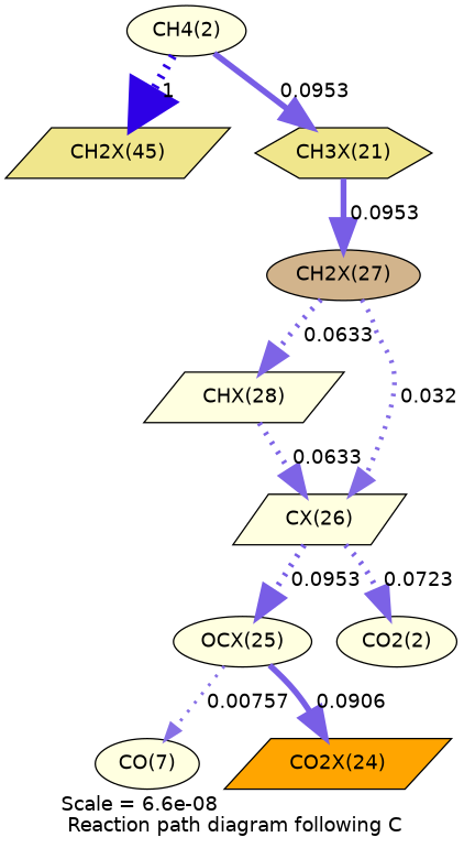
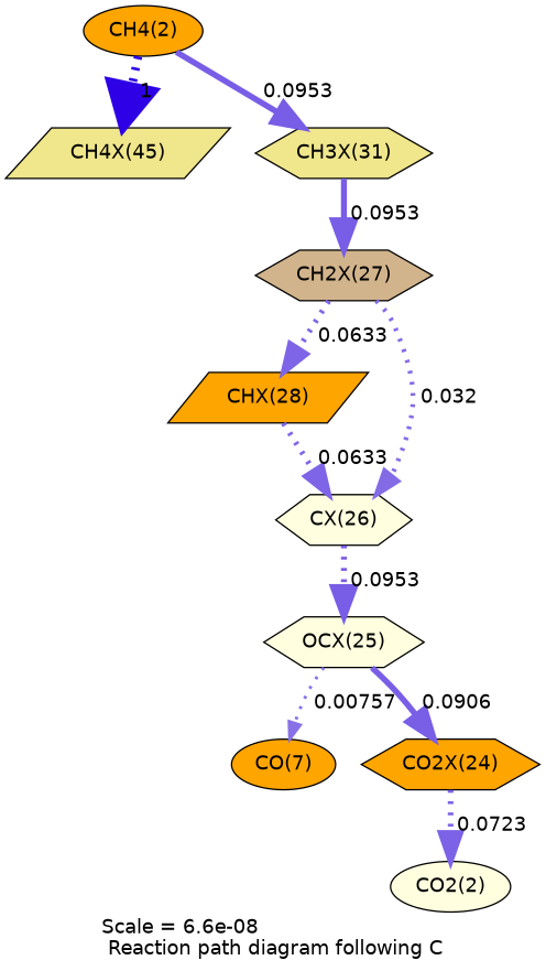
  digraph {
    fontname=Helvetica
    label="Scale = 6.6e-08\l Reaction path diagram following C"
    node [fillcolor=lightyellow fontname=Helvetica shape=ellipse style=filled]
    edge [arrowsize=2.11 color="0.7, 0.595, 0.9" fontname=Helvetica penwidth=4.23 style=dotted]
-   n1 [label="CH4(2)"]
-   n2 [fillcolor=khaki label="CH2X(45)" shape=parallelogram]
-   n3 [fillcolor=khaki label="CH3X(21)" shape=hexagon]
-   n4 [fillcolor=tan label="CH2X(27)"]
-   n5 [label="CHX(28)" shape=parallelogram]
-   n6 [label="CX(26)" shape=parallelogram]
-   n7 [label="OCX(25)"]
-   n8 [label="CO(7)"]
-   n9 [fillcolor=orange label="CO2X(24)" shape=parallelogram]
+   n1 [fillcolor=orange label="CH4(2)"]
+   n2 [fillcolor=khaki label="CH4X(45)" shape=parallelogram]
+   n3 [fillcolor=khaki label="CH3X(31)" shape=hexagon]
+   n4 [fillcolor=tan label="CH2X(27)" shape=hexagon]
+   n5 [fillcolor=orange label="CHX(28)" shape=parallelogram]
+   n6 [label="CX(26)" shape=hexagon]
+   n7 [label="OCX(25)" shape=hexagon]
+   n8 [fillcolor=orange label="CO(7)"]
+   n9 [fillcolor=orange label="CO2X(24)" shape=hexagon]
    n10 [label="CO2(2)"]
    n1 -> n2 [arrowsize=3 color="0.7, 1.5, 0.9" label=" 1" penwidth=6]
    n1 -> n3 [label=" 0.0953" style=solid]
    n3 -> n4 [label=" 0.0953" style=solid]
    n4 -> n5 [arrowsize=1.96 color="0.7, 0.563, 0.9" label=" 0.0633" penwidth=3.92]
    n4 -> n6 [arrowsize=1.7 color="0.7, 0.532, 0.9" label=" 0.032" penwidth=3.4]
    n5 -> n6 [arrowsize=1.96 color="0.7, 0.563, 0.9" label=" 0.0633" penwidth=3.92]
    n6 -> n7 [label=" 0.0953"]
    n7 -> n8 [arrowsize=1.16 color="0.7, 0.508, 0.9" label=" 0.00757" penwidth=2.31]
    n7 -> n9 [arrowsize=2.09 color="0.7, 0.591, 0.9" label=" 0.0906" penwidth=4.19 style=solid]
-   n6 -> n10 [arrowsize=2.01 color="0.7, 0.572, 0.9" label=" 0.0723" penwidth=4.02]
+   n9 -> n10 [arrowsize=2.01 color="0.7, 0.572, 0.9" label=" 0.0723" penwidth=4.02]
  }
